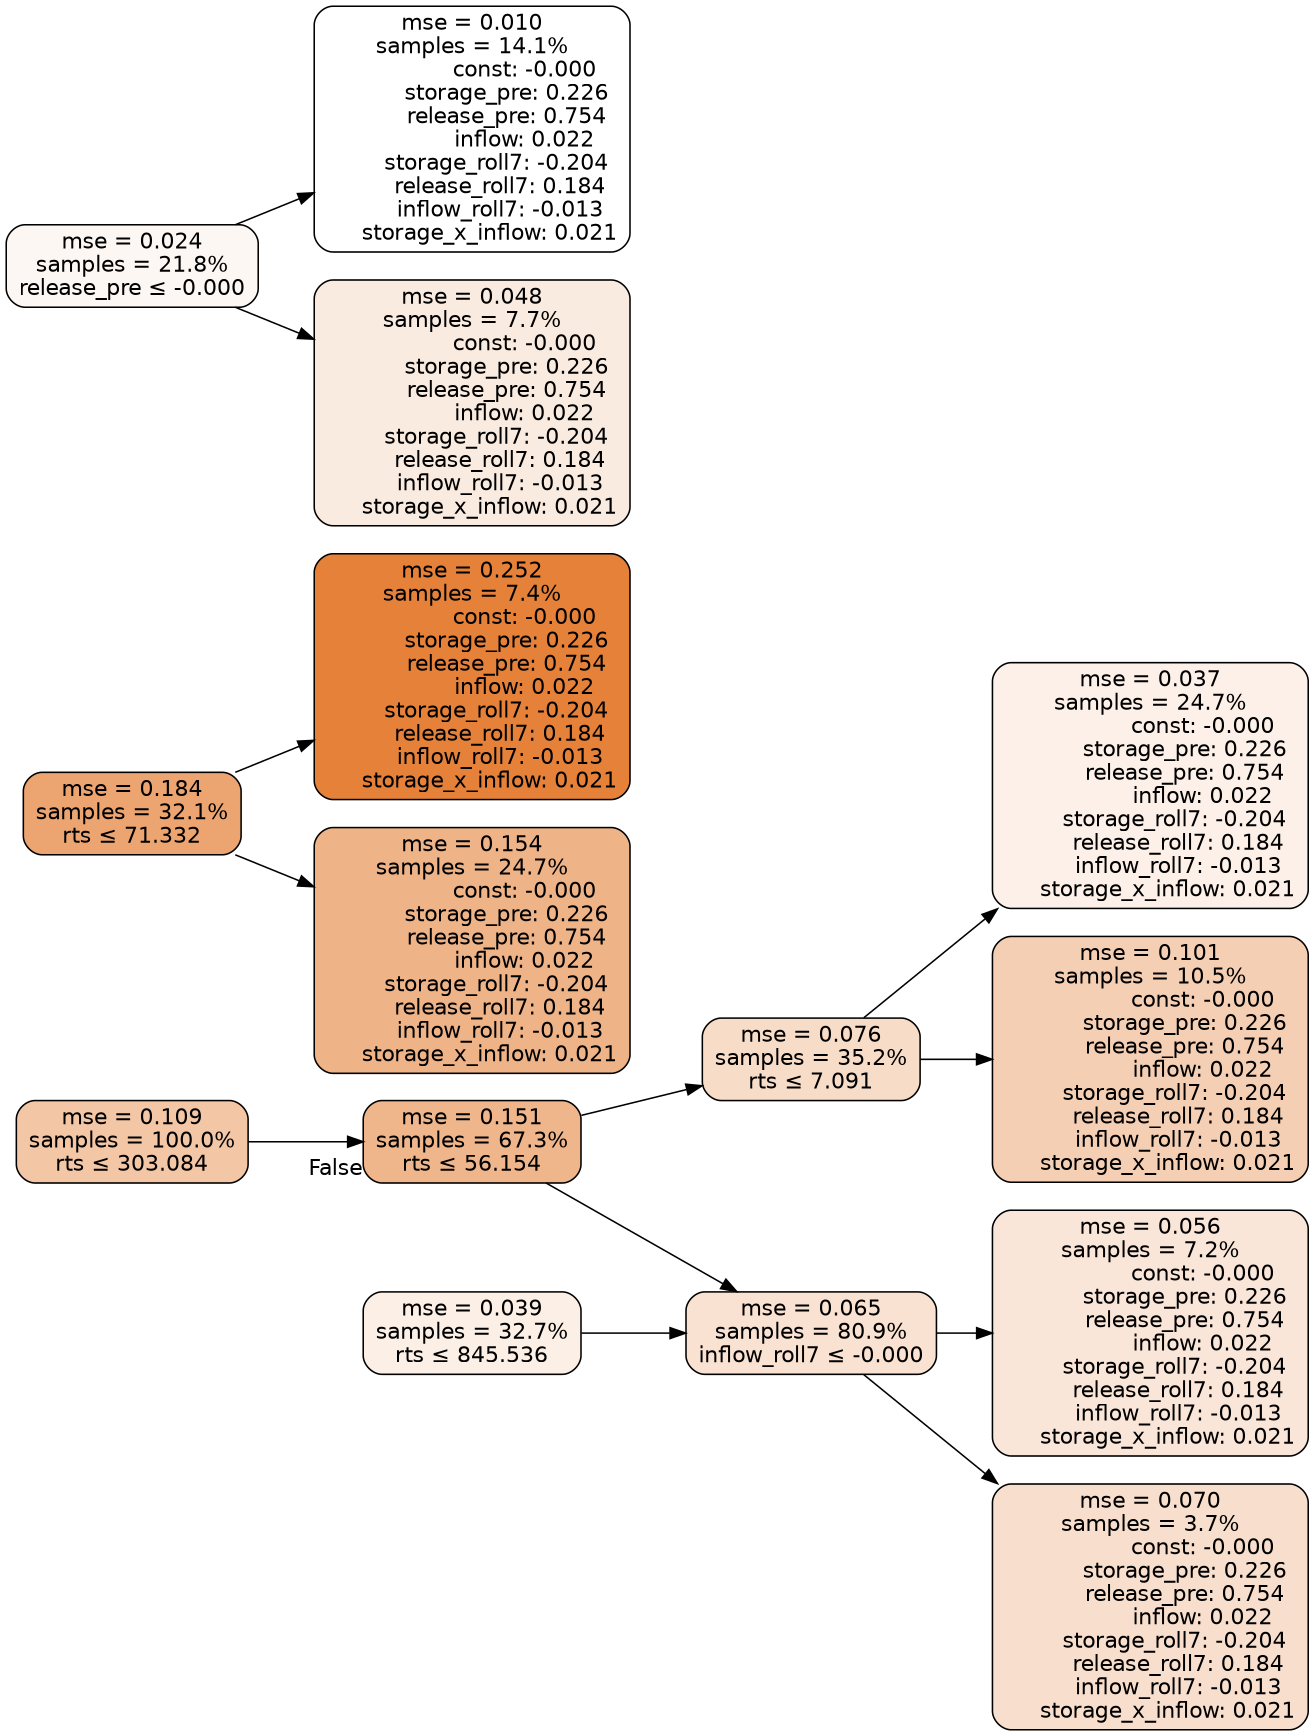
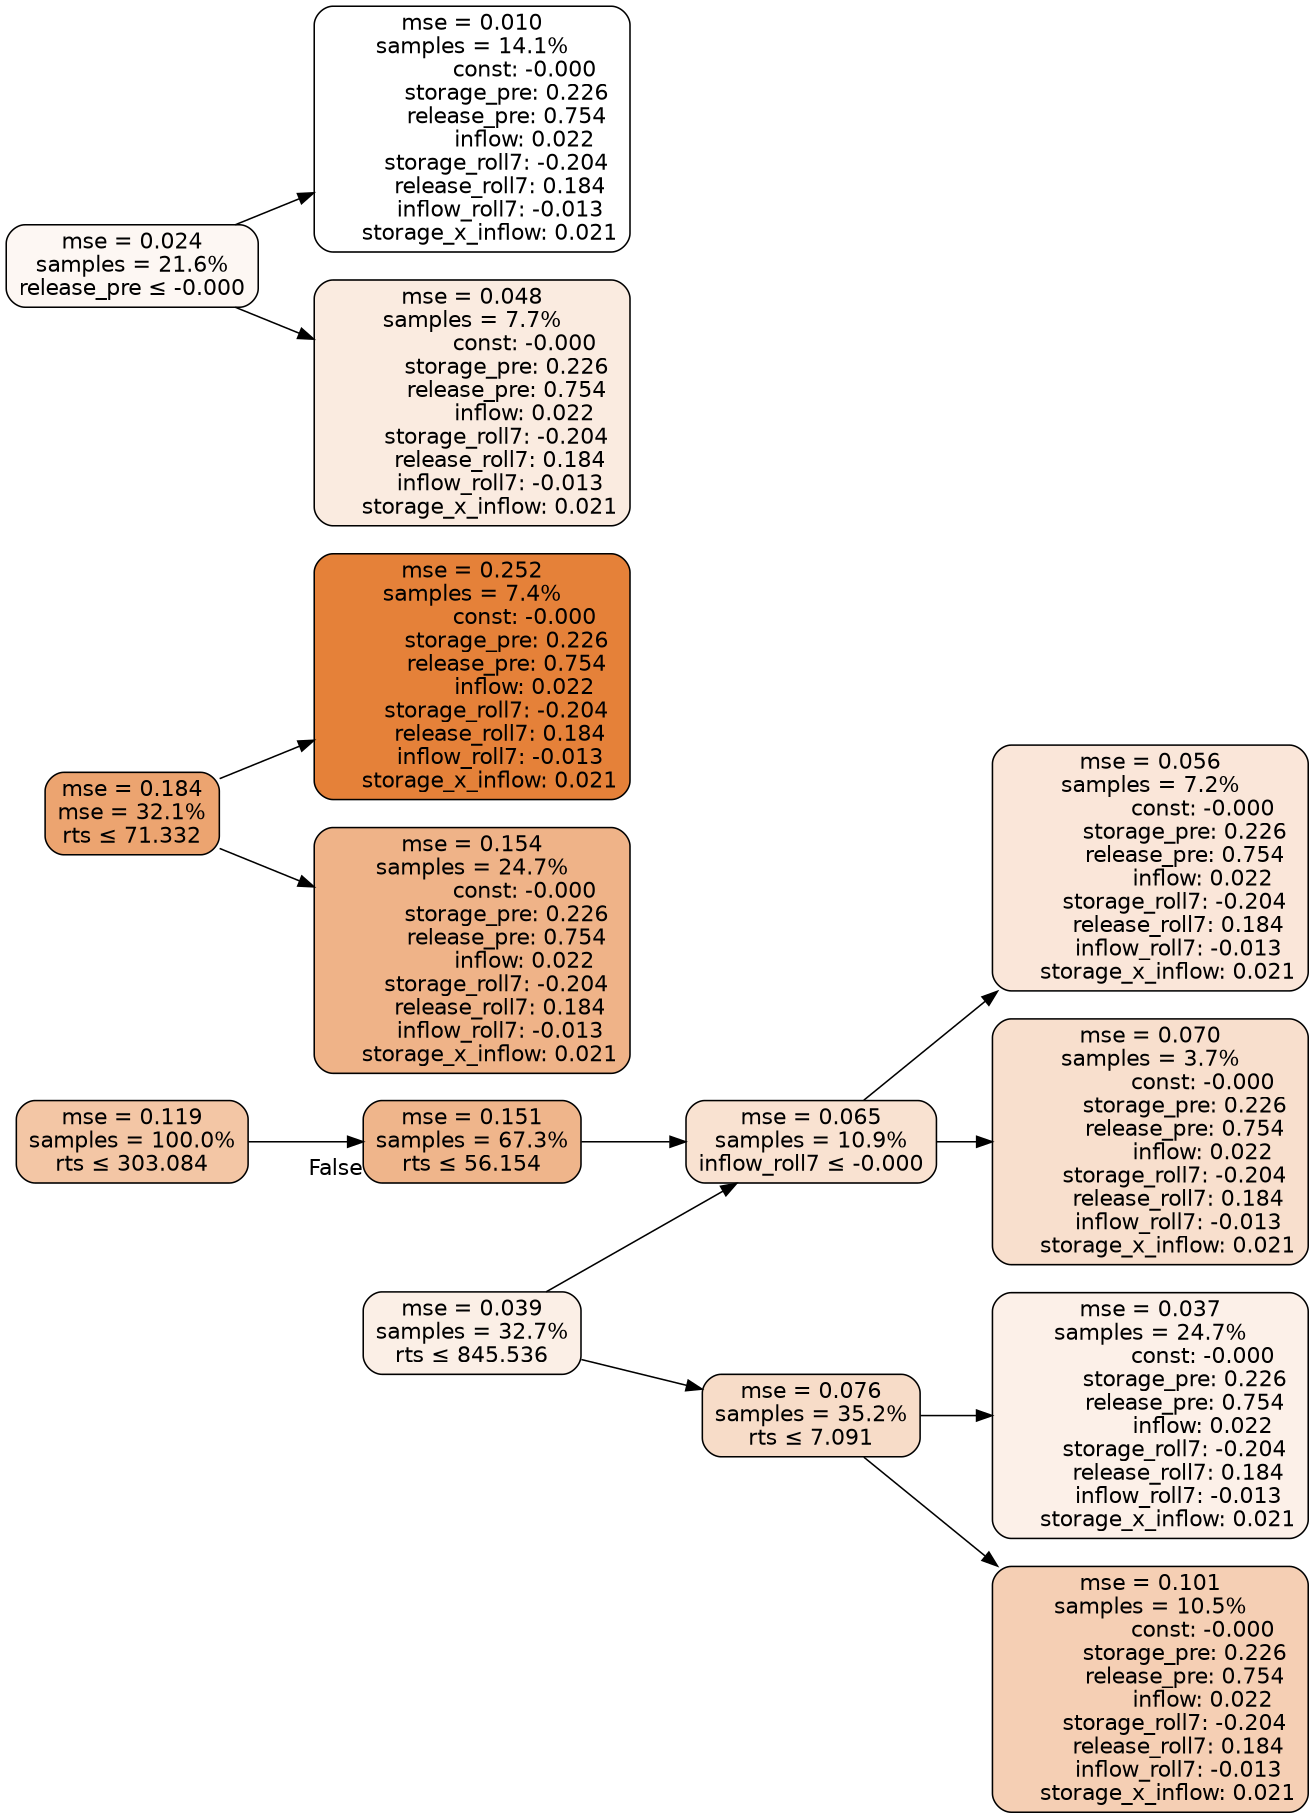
  digraph {
    rankdir=LR
    node [color=black fontname=helvetica shape=rectangle style="filled, rounded"]
    edge [fontname=helvetica]
-   n1 [fillcolor="#f3c6a5" label="mse = 0.109\nsamples = 100.0%\nrts &le; 303.084"]
+   n1 [fillcolor="#f3c6a5" label="mse = 0.119\nsamples = 100.0%\nrts &le; 303.084"]
    n2 [fillcolor="#efb58b" label="mse = 0.151\nsamples = 67.3%\nrts &le; 56.154"]
    n3 [fillcolor="#f7dcc8" label="mse = 0.076\nsamples = 35.2%\nrts &le; 7.091"]
-   n4 [fillcolor="#f9e2d1" label="mse = 0.065\nsamples = 80.9%\ninflow_roll7 &le; -0.000"]
+   n4 [fillcolor="#f9e2d1" label="mse = 0.065\nsamples = 10.9%\ninflow_roll7 &le; -0.000"]
    n5 [fillcolor="#fbefe6" label="mse = 0.039\nsamples = 32.7%\nrts &le; 845.536"]
    n6 [fillcolor="#fcf0e8" label="mse = 0.037\nsamples = 24.7%\n               const: -0.000\n          storage_pre: 0.226\n          release_pre: 0.754\n               inflow: 0.022\n       storage_roll7: -0.204\n        release_roll7: 0.184\n        inflow_roll7: -0.013\n     storage_x_inflow: 0.021"]
    n7 [fillcolor="#f5cfb4" label="mse = 0.101\nsamples = 10.5%\n               const: -0.000\n          storage_pre: 0.226\n          release_pre: 0.754\n               inflow: 0.022\n       storage_roll7: -0.204\n        release_roll7: 0.184\n        inflow_roll7: -0.013\n     storage_x_inflow: 0.021"]
-   n8 [fillcolor="#eca470" label="mse = 0.184\nsamples = 32.1%\nrts &le; 71.332"]
+   n8 [fillcolor="#eca470" label="mse = 0.184\nmse = 32.1%\nrts &le; 71.332"]
    n9 [fillcolor="#e58139" label="mse = 0.252\nsamples = 7.4%\n               const: -0.000\n          storage_pre: 0.226\n          release_pre: 0.754\n               inflow: 0.022\n       storage_roll7: -0.204\n        release_roll7: 0.184\n        inflow_roll7: -0.013\n     storage_x_inflow: 0.021"]
    n10 [fillcolor="#efb388" label="mse = 0.154\nsamples = 24.7%\n               const: -0.000\n          storage_pre: 0.226\n          release_pre: 0.754\n               inflow: 0.022\n       storage_roll7: -0.204\n        release_roll7: 0.184\n        inflow_roll7: -0.013\n     storage_x_inflow: 0.021"]
-   n11 [fillcolor="#fdf7f3" label="mse = 0.024\nsamples = 21.8%\nrelease_pre &le; -0.000"]
+   n11 [fillcolor="#fdf7f3" label="mse = 0.024\nsamples = 21.6%\nrelease_pre &le; -0.000"]
    n12 [fillcolor="#ffffff" label="mse = 0.010\nsamples = 14.1%\n               const: -0.000\n          storage_pre: 0.226\n          release_pre: 0.754\n               inflow: 0.022\n       storage_roll7: -0.204\n        release_roll7: 0.184\n        inflow_roll7: -0.013\n     storage_x_inflow: 0.021"]
    n13 [fillcolor="#faebe0" label="mse = 0.048\nsamples = 7.7%\n               const: -0.000\n          storage_pre: 0.226\n          release_pre: 0.754\n               inflow: 0.022\n       storage_roll7: -0.204\n        release_roll7: 0.184\n        inflow_roll7: -0.013\n     storage_x_inflow: 0.021"]
    n14 [fillcolor="#fae6d9" label="mse = 0.056\nsamples = 7.2%\n               const: -0.000\n          storage_pre: 0.226\n          release_pre: 0.754\n               inflow: 0.022\n       storage_roll7: -0.204\n        release_roll7: 0.184\n        inflow_roll7: -0.013\n     storage_x_inflow: 0.021"]
    n15 [fillcolor="#f8dfcd" label="mse = 0.070\nsamples = 3.7%\n               const: -0.000\n          storage_pre: 0.226\n          release_pre: 0.754\n               inflow: 0.022\n       storage_roll7: -0.204\n        release_roll7: 0.184\n        inflow_roll7: -0.013\n     storage_x_inflow: 0.021"]
    n1 -> n2 [headlabel=False labelangle=45 labeldistance=2.5]
-   n2 -> n3
+   n5 -> n3
    n2 -> n4
    n3 -> n6
    n3 -> n7
    n4 -> n14
    n4 -> n15
    n5 -> n4
    n8 -> n9
    n8 -> n10
    n11 -> n12
    n11 -> n13
  }
